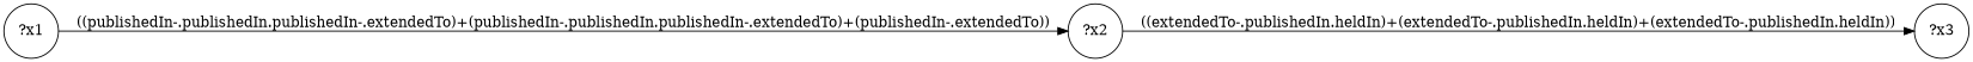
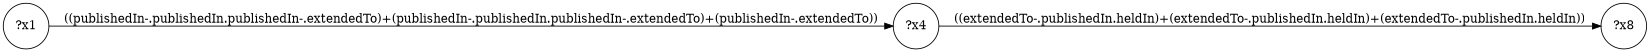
  digraph {
    rankdir=LR
    node [shape=circle]
    n1 [label="?x1"]
-   n2 [label="?x2"]
-   n3 [label="?x3"]
+   n2 [label="?x4"]
+   n3 [label="?x8"]
    n1 -> n2 [label="((publishedIn-.publishedIn.publishedIn-.extendedTo)+(publishedIn-.publishedIn.publishedIn-.extendedTo)+(publishedIn-.extendedTo))"]
    n2 -> n3 [label="((extendedTo-.publishedIn.heldIn)+(extendedTo-.publishedIn.heldIn)+(extendedTo-.publishedIn.heldIn))"]
  }
